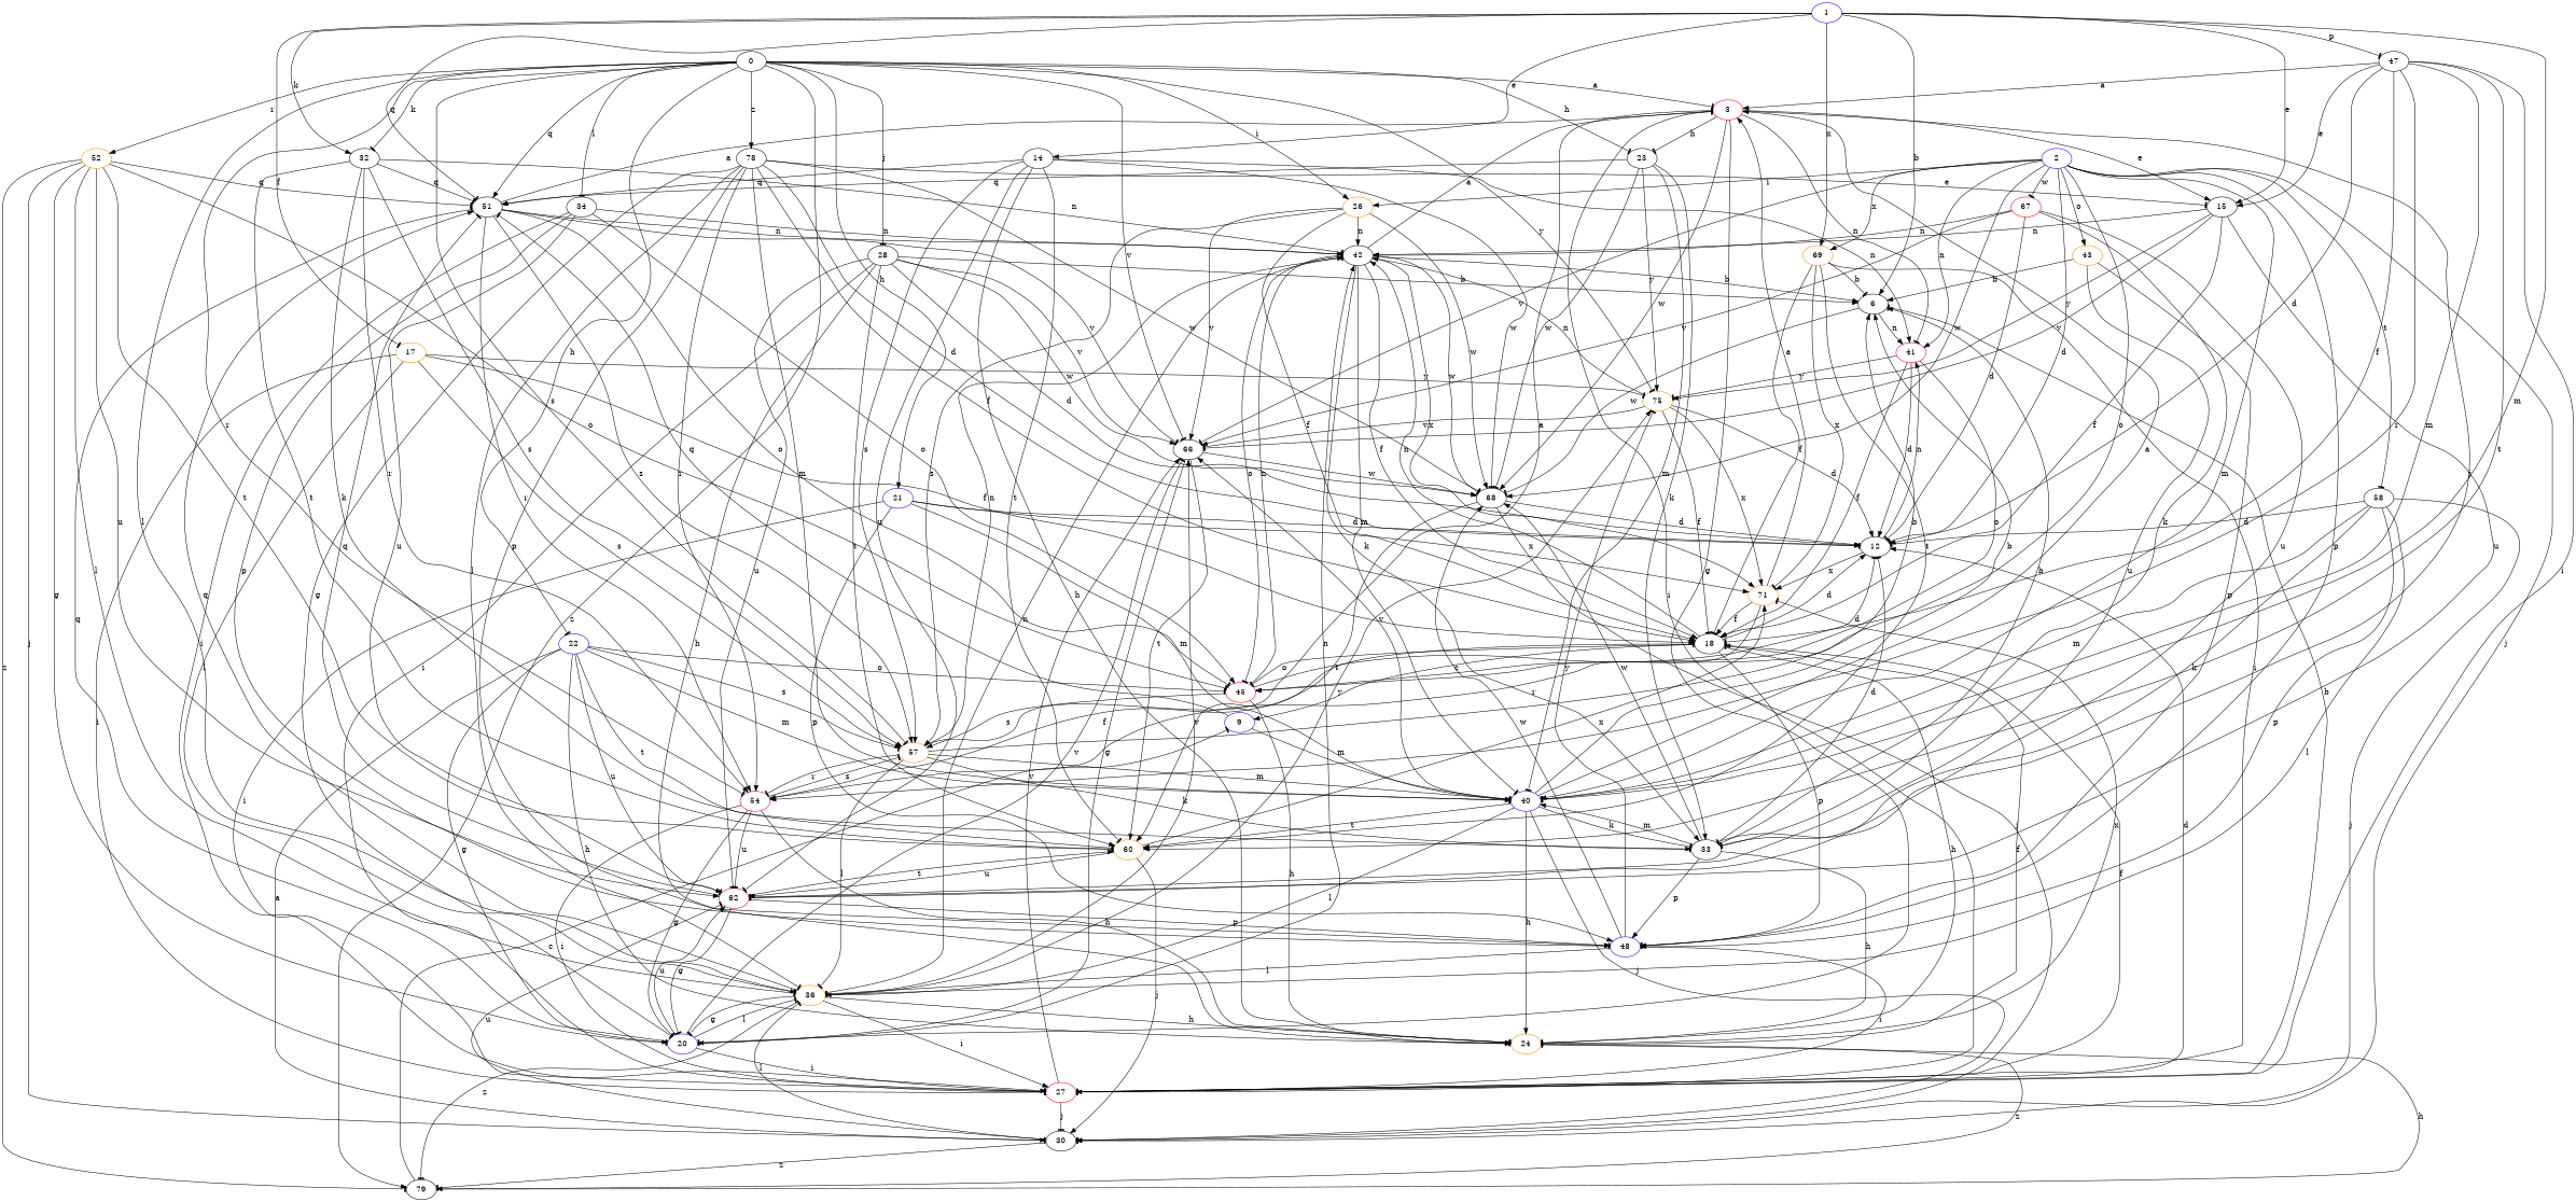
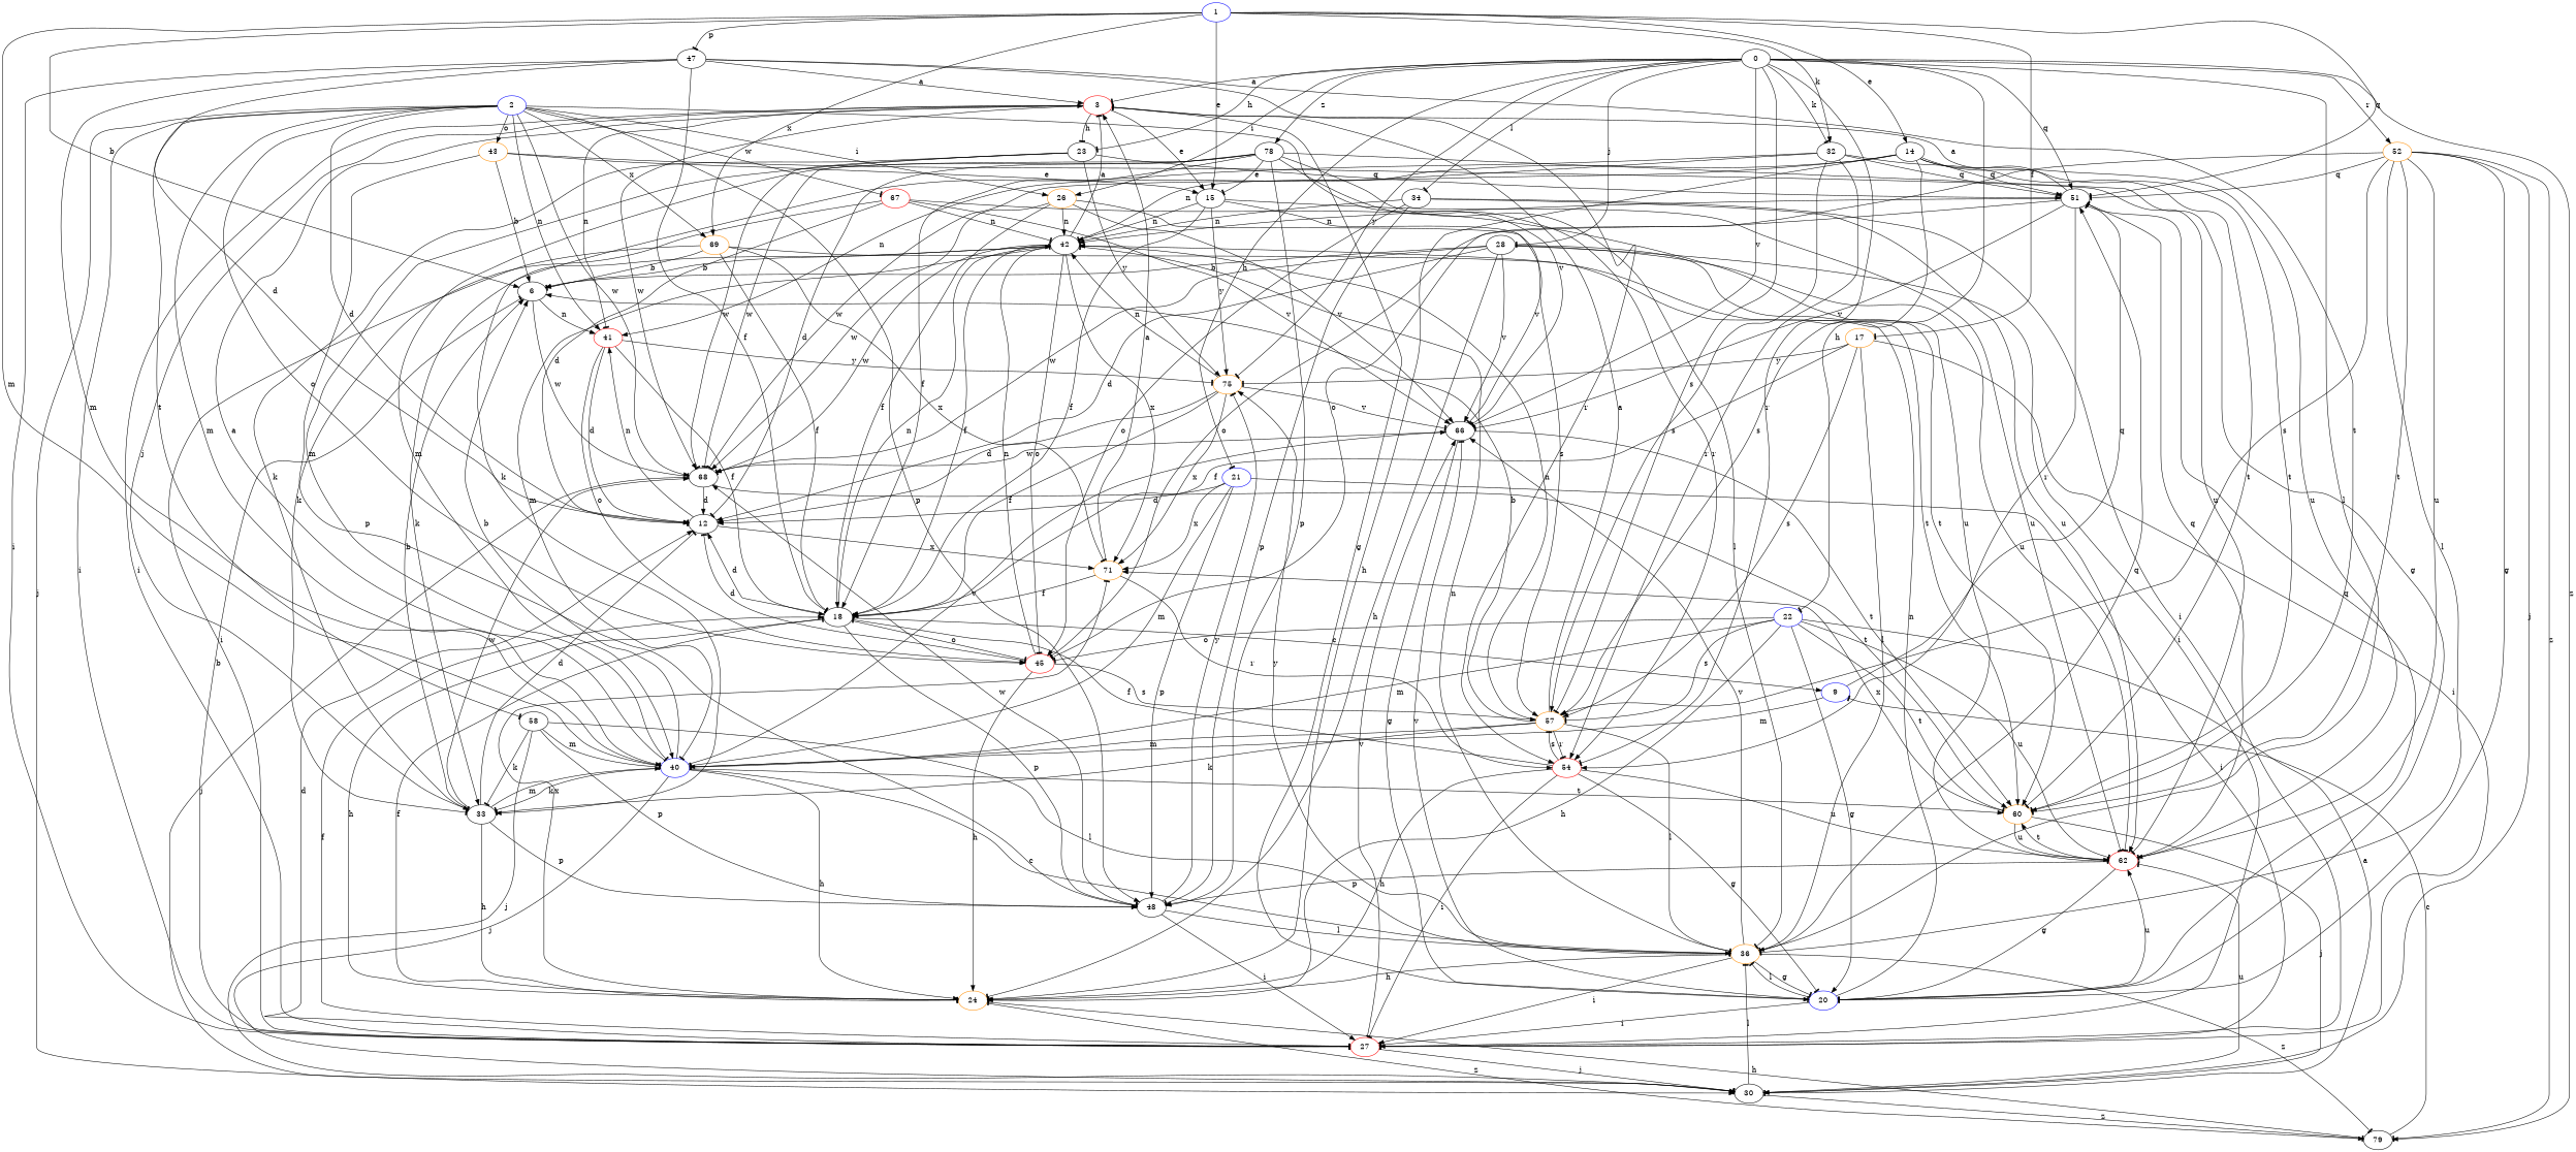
  strict digraph {
    node [color=black]
    edge [arrowhead=normal]
    3 [color=red]
    0
    21 [color=blue]
    22 [color=blue]
    23
    26 [color=darkorange]
    28
    32
    34
    36 [color=darkorange]
    51
    52 [color=darkorange]
    54 [color=red]
    57 [color=darkorange]
    66
    75 [color=darkorange]
    78
    79
    15
    27 [color=red]
    41 [color=red]
    68
    20 [color=blue]
    33
    40 [color=blue]
    12
-   48 [color=blue]
+   48
    71 [color=darkorange]
    30
    45 [color=red]
    24 [color=darkorange]
    60 [color=darkorange]
    62 [color=red]
    18
    42
    6
    9 [color=blue]
    1 [color=blue]
    14
    17 [color=darkorange]
    47
    69 [color=darkorange]
    2 [color=blue]
    43 [color=darkorange]
    58
    67 [color=red]
    3 -> 23 [arrowhead=tee label=h]
    3 -> 15 [label=e]
    3 -> 27 [arrowhead=tee label=i]
    3 -> 41 [arrowhead=tee label=n]
    3 -> 68 [label=w]
    3 -> 20 [arrowhead=tee label=g]
    3 -> 33 [arrowhead=tee label=j]
    0 -> 3 [arrowhead=tee label=a]
-   0 -> 21 [label=h]
+   0 -> 21 [arrowhead=tee label=h]
    0 -> 22 [arrowhead=tee label=h]
    0 -> 23 [arrowhead=tee label=h]
    0 -> 26 [label=i]
    0 -> 28 [arrowhead=tee label=j]
    0 -> 32 [arrowhead=tee label=k]
    0 -> 34 [arrowhead=tee label=l]
    0 -> 36 [label=l]
    0 -> 51 [label=q]
    0 -> 52 [label=r]
    0 -> 54 [arrowhead=tee label=r]
    0 -> 57 [arrowhead=tee label=s]
    0 -> 66 [arrowhead=tee label=v]
    0 -> 75 [arrowhead=tee label=y]
    0 -> 78 [label=z]
    0 -> 79 [label=z]
    21 -> 27 [arrowhead=tee label=i]
    21 -> 40 [arrowhead=tee label=m]
    21 -> 12 [label=d]
    21 -> 48 [label=p]
    21 -> 71 [label=x]
    22 -> 57 [arrowhead=tee label=s]
    22 -> 20 [label=g]
    22 -> 40 [arrowhead=tee label=m]
    22 -> 30 [arrowhead=tee label=a]
    22 -> 45 [arrowhead=tee label=o]
    22 -> 24 [label=h]
    22 -> 60 [arrowhead=tee label=t]
    22 -> 62 [arrowhead=tee label=u]
    23 -> 51 [label=q]
    23 -> 75 [label=y]
    23 -> 68 [arrowhead=tee label=w]
    23 -> 33 [label=k]
    23 -> 40 [arrowhead=tee label=m]
    26 -> 57 [label=s]
    26 -> 66 [label=v]
    26 -> 68 [label=w]
    26 -> 18 [label=f]
    26 -> 42 [label=n]
    28 -> 66 [label=v]
    28 -> 27 [arrowhead=tee label=i]
    28 -> 68 [label=w]
    28 -> 12 [label=d]
    28 -> 24 [arrowhead=tee label=h]
    28 -> 60 [label=t]
    28 -> 62 [arrowhead=tee label=u]
    28 -> 6 [label=b]
    32 -> 51 [arrowhead=tee label=q]
    32 -> 54 [label=r]
    32 -> 57 [label=s]
    32 -> 33 [label=k]
    32 -> 60 [arrowhead=tee label=t]
    32 -> 42 [arrowhead=tee label=n]
    34 -> 27 [label=i]
    34 -> 48 [arrowhead=tee label=p]
    34 -> 45 [label=o]
    34 -> 62 [label=u]
    34 -> 42 [arrowhead=tee label=n]
    36 -> 51 [label=q]
    36 -> 66 [label=v]
    36 -> 75 [label=y]
    36 -> 79 [arrowhead=tee label=z]
    36 -> 27 [label=i]
    36 -> 20 [arrowhead=tee label=g]
    36 -> 24 [arrowhead=tee label=h]
    36 -> 42 [arrowhead=tee label=n]
    51 -> 3 [arrowhead=tee label=a]
    51 -> 54 [label=r]
    51 -> 66 [arrowhead=tee label=v]
    51 -> 45 [arrowhead=tee label=o]
    51 -> 42 [label=n]
    52 -> 36 [arrowhead=tee label=l]
    52 -> 51 [arrowhead=tee label=q]
-   51 -> 57 [label=s]
+   52 -> 57 [label=s]
    52 -> 79 [arrowhead=tee label=z]
    52 -> 20 [arrowhead=tee label=g]
    52 -> 30 [label=j]
    52 -> 45 [arrowhead=tee label=o]
    52 -> 60 [arrowhead=tee label=t]
    52 -> 62 [label=u]
    54 -> 57 [arrowhead=tee label=s]
    54 -> 27 [arrowhead=tee label=i]
    54 -> 20 [arrowhead=tee label=g]
    54 -> 24 [arrowhead=tee label=h]
    54 -> 62 [arrowhead=tee label=u]
    54 -> 18 [arrowhead=tee label=f]
    57 -> 3 [arrowhead=tee label=a]
    57 -> 36 [arrowhead=tee label=l]
    57 -> 54 [arrowhead=tee label=r]
    57 -> 33 [arrowhead=tee label=k]
    57 -> 40 [label=m]
    57 -> 42 [label=n]
    57 -> 6 [label=b]
    66 -> 68 [label=w]
    66 -> 20 [label=g]
    66 -> 60 [label=t]
    75 -> 66 [arrowhead=tee label=v]
    75 -> 12 [label=d]
    75 -> 71 [label=x]
    75 -> 18 [arrowhead=tee label=f]
    75 -> 42 [label=n]
    78 -> 36 [arrowhead=tee label=l]
    78 -> 54 [label=r]
    78 -> 15 [arrowhead=tee label=e]
    78 -> 68 [arrowhead=tee label=w]
    78 -> 20 [arrowhead=tee label=g]
    78 -> 40 [label=m]
    78 -> 12 [arrowhead=tee label=d]
    78 -> 48 [label=p]
    78 -> 18 [label=f]
    79 -> 24 [arrowhead=tee label=h]
    79 -> 9 [arrowhead=tee label=c]
    15 -> 66 [arrowhead=tee label=v]
    15 -> 75 [label=y]
    15 -> 62 [arrowhead=tee label=u]
    15 -> 18 [label=f]
    15 -> 42 [label=n]
    27 -> 66 [label=v]
    27 -> 12 [label=d]
    27 -> 30 [arrowhead=tee label=j]
    27 -> 18 [label=f]
    27 -> 6 [arrowhead=tee label=b]
    41 -> 75 [arrowhead=tee label=y]
    41 -> 12 [label=d]
    41 -> 45 [label=o]
    41 -> 18 [label=f]
    68 -> 12 [label=d]
    68 -> 30 [label=j]
    68 -> 60 [label=t]
    20 -> 36 [arrowhead=tee label=l]
    20 -> 51 [arrowhead=tee label=q]
    20 -> 66 [arrowhead=tee label=v]
    20 -> 27 [arrowhead=tee label=i]
    20 -> 62 [label=u]
    20 -> 42 [label=n]
    33 -> 68 [label=w]
    33 -> 40 [label=m]
    33 -> 12 [arrowhead=tee label=d]
    33 -> 48 [label=p]
    33 -> 24 [arrowhead=tee label=h]
    33 -> 6 [label=b]
    40 -> 3 [label=a]
-   40 -> 36 [label=l]
+   40 -> 36 [label=c]
    40 -> 66 [label=v]
    40 -> 33 [arrowhead=tee label=k]
    40 -> 30 [arrowhead=tee label=j]
    40 -> 24 [label=h]
    40 -> 60 [label=t]
    40 -> 6 [label=b]
    12 -> 41 [label=n]
    12 -> 71 [label=x]
    48 -> 36 [arrowhead=tee label=l]
    48 -> 75 [arrowhead=tee label=y]
    48 -> 27 [label=i]
    48 -> 68 [label=w]
    71 -> 3 [label=a]
    71 -> 54 [label=r]
    71 -> 18 [label=f]
    30 -> 36 [arrowhead=tee label=l]
    30 -> 79 [arrowhead=tee label=z]
    30 -> 62 [arrowhead=tee label=u]
    45 -> 57 [label=s]
    45 -> 12 [arrowhead=tee label=d]
    45 -> 24 [label=h]
    45 -> 42 [arrowhead=tee label=n]
    24 -> 79 [label=z]
    24 -> 71 [arrowhead=tee label=x]
    24 -> 18 [arrowhead=tee label=f]
    60 -> 71 [label=x]
    60 -> 30 [label=j]
    60 -> 62 [label=u]
    62 -> 51 [arrowhead=tee label=q]
    62 -> 20 [arrowhead=tee label=g]
    62 -> 48 [label=p]
    62 -> 60 [label=t]
    18 -> 12 [label=d]
    18 -> 48 [arrowhead=tee label=p]
    18 -> 45 [arrowhead=tee label=o]
    18 -> 24 [arrowhead=tee label=h]
    18 -> 42 [label=n]
    18 -> 9 [label=c]
    42 -> 3 [arrowhead=tee label=a]
    42 -> 68 [arrowhead=tee label=w]
    42 -> 33 [label=k]
    42 -> 40 [arrowhead=tee label=m]
    42 -> 71 [label=x]
    42 -> 45 [arrowhead=tee label=o]
    42 -> 18 [label=f]
    42 -> 6 [label=b]
    6 -> 41 [label=n]
    6 -> 68 [arrowhead=tee label=w]
    9 -> 51 [arrowhead=tee label=q]
    9 -> 40 [arrowhead=tee label=m]
    1 -> 32 [label=k]
    1 -> 51 [arrowhead=tee label=q]
    1 -> 15 [label=e]
    1 -> 40 [arrowhead=tee label=m]
    1 -> 6 [label=b]
    1 -> 14 [label=e]
    1 -> 17 [arrowhead=tee label=f]
    1 -> 47 [arrowhead=tee label=p]
    1 -> 69 [label=x]
    14 -> 51 [label=q]
    14 -> 57 [label=s]
    14 -> 41 [label=n]
    14 -> 68 [arrowhead=tee label=w]
    14 -> 24 [label=h]
    14 -> 60 [arrowhead=tee label=t]
    14 -> 62 [arrowhead=tee label=u]
    17 -> 36 [arrowhead=tee label=l]
    17 -> 57 [label=s]
    17 -> 75 [arrowhead=tee label=y]
    17 -> 27 [arrowhead=tee label=i]
    17 -> 18 [label=f]
    47 -> 3 [label=a]
    47 -> 54 [label=r]
-   47 -> 15 [label=e]
+   43 -> 15 [label=e]
    47 -> 27 [arrowhead=tee label=i]
    47 -> 40 [arrowhead=tee label=m]
    47 -> 12 [label=d]
    47 -> 60 [label=t]
    47 -> 18 [arrowhead=tee label=f]
    69 -> 27 [arrowhead=tee label=i]
    69 -> 71 [arrowhead=tee label=x]
    69 -> 60 [label=t]
    69 -> 18 [arrowhead=tee label=f]
    69 -> 6 [arrowhead=tee label=b]
    2 -> 26 [label=i]
    2 -> 66 [arrowhead=tee label=v]
+   2 -> 27 [arrowhead=tee label=i]
    2 -> 41 [label=n]
    2 -> 68 [label=w]
    2 -> 40 [label=m]
    2 -> 12 [arrowhead=tee label=d]
    2 -> 48 [label=p]
    2 -> 30 [label=j]
    2 -> 45 [label=o]
    2 -> 69 [label=x]
    2 -> 43 [label=o]
    2 -> 58 [arrowhead=tee label=t]
    2 -> 67 [arrowhead=tee label=w]
    43 -> 48 [arrowhead=tee label=p]
    43 -> 62 [arrowhead=tee label=u]
    43 -> 6 [label=b]
    58 -> 36 [arrowhead=tee label=l]
    58 -> 33 [arrowhead=tee label=k]
    58 -> 40 [arrowhead=tee label=m]
-   58 -> 12 [arrowhead=tee label=d]
    58 -> 48 [label=p]
    58 -> 30 [arrowhead=tee label=j]
    67 -> 66 [label=v]
    67 -> 33 [arrowhead=tee label=k]
    67 -> 12 [arrowhead=tee label=d]
    67 -> 62 [arrowhead=tee label=u]
-   67 -> 42 [label=n]
+   67 -> 42 [arrowhead=tee label=n]
  }
